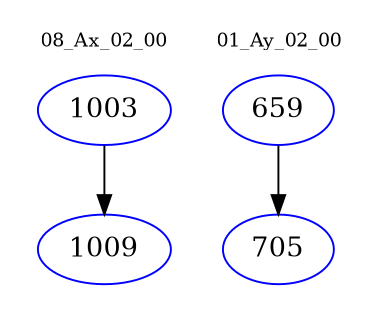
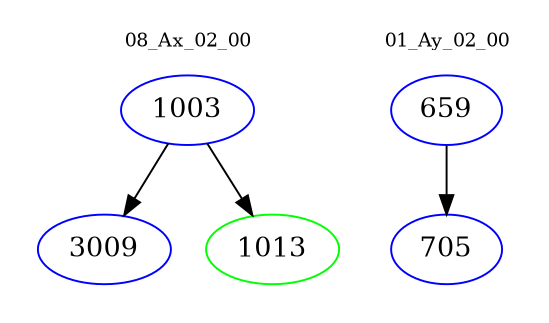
  digraph {
    node [color=blue]
    edge [color=black]
    n1 [label=1003]
-   n2 [label=1009]
+   n2 [label=3009]
+   n3 [color=green label=1013]
    n4 [label=659]
    n5 [label=705]
    subgraph cluster_1 {
      color=white
      fontsize=10
      label="08_Ax_02_00"
      n1
      n2
+     n3
    }
    subgraph cluster_2 {
      color=white
      fontsize=10
      label="01_Ay_02_00"
      n4
      n5
    }
    n1 -> n2
+   n1 -> n3
    n4 -> n5
  }
